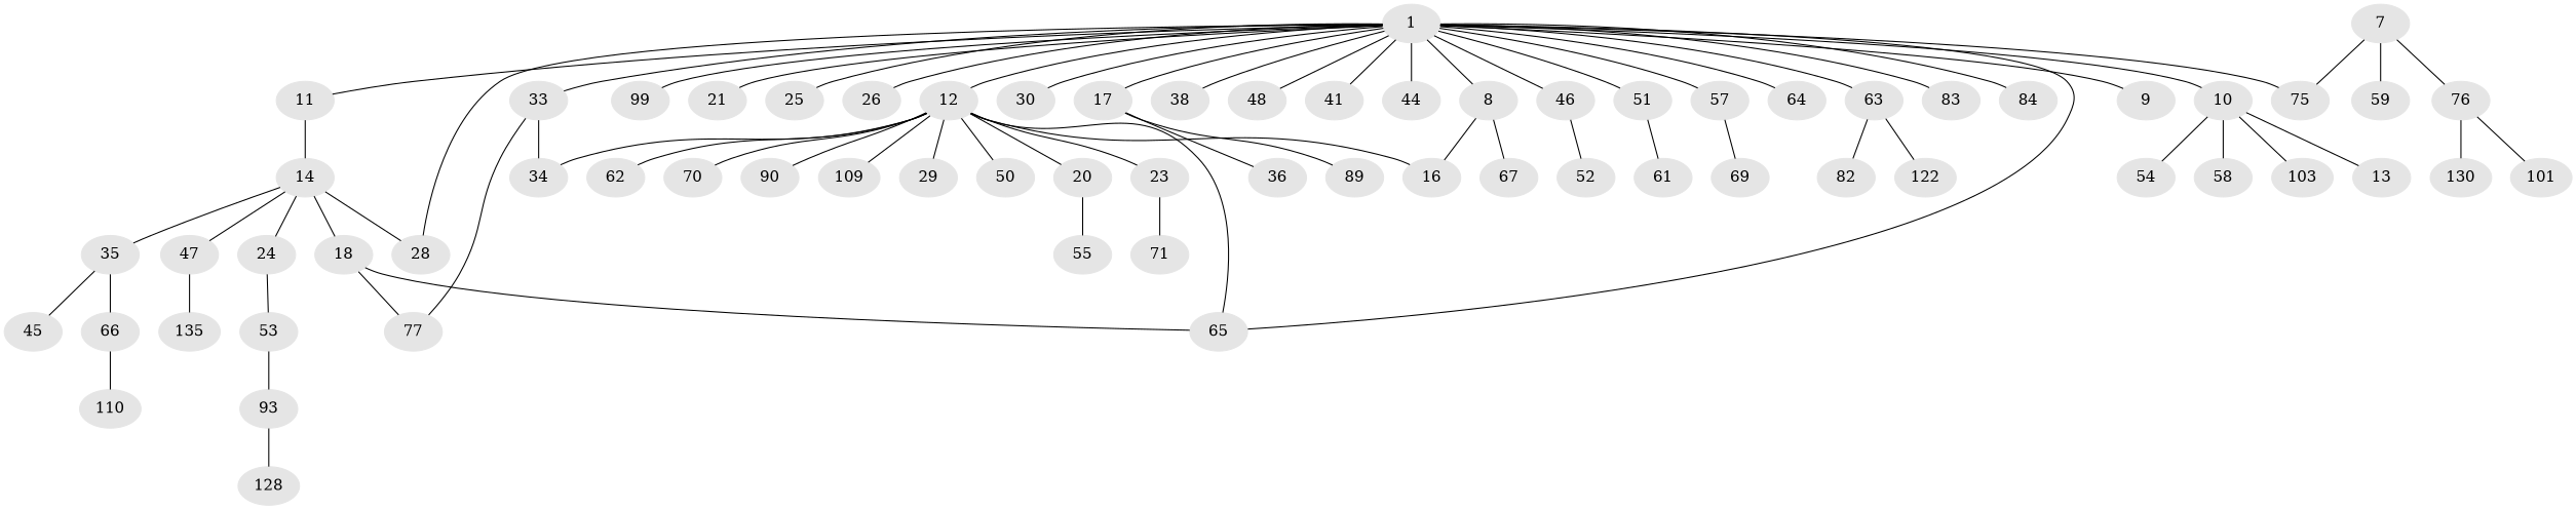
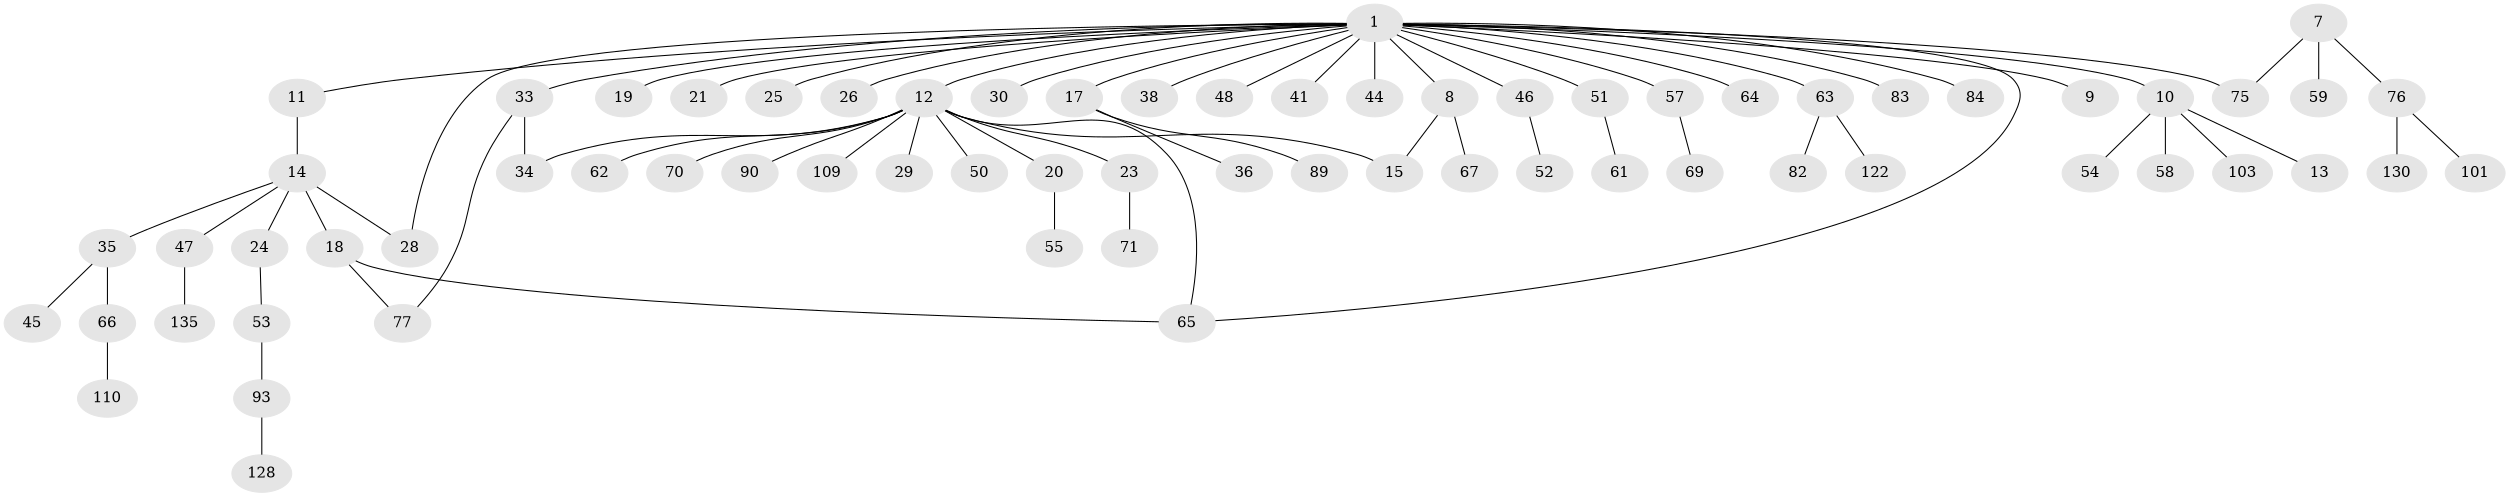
  graph {
    node [color=gray90 style=filled]
    1 [super="+2+3"]
    8
    9 [super="+134"]
    10
    11
    12 [super="+49"]
    17 [super="+72+85+121+22"]
-   19 [label=99]
+   19
    21 [super="+118+31"]
    25 [super="+32"]
    26 [super="+42"]
    28 [super="+111"]
    30
    33 [super="+73+117+48"]
    38
    n16 [label=48]
    41
    44
    46 [super="+87"]
    51 [super="+80"]
    57
    63
    64
    65 [super="+120+108+74"]
    83
    84
    75
    7 [super="+133+95+137"]
    59
    76
-   16 [super="+60+104"]
+   16 [super="+60+104" label=15]
    67
    13
    54
    58
    103
    14 [super="+15+99+100+125"]
    20 [super="+97"]
    23
    29
    34 [super="+113"]
    50
    62 [super="+123"]
    70
    90
    109
    36 [super="+107"]
    89
    77
    52
    61
    69 [super="+106"]
    82
    122
    101 [super="+132"]
    130
    18 [super="+37"]
    24 [super="+114+136"]
    35 [super="+39"]
    47
    55
    71
    53 [super="+68"]
    93 [super="+98+126+105"]
    45 [super="+115"]
    66
    135
    110
    128
    1 -- 8
    1 -- 9
    1 -- 10
    1 -- 11
    1 -- 12
    1 -- 17 [weight=2]
    1 -- 19
    1 -- 21
    1 -- 25
    1 -- 26
    1 -- 28
    1 -- 30
    1 -- 33
    1 -- 38
    1 -- n16
    1 -- 41
    1 -- 44 [weight=2]
    1 -- 46
    1 -- 51
    1 -- 57
    1 -- 63
    1 -- 64
    1 -- 65
    1 -- 83
    1 -- 84
    1 -- 75 [weight=2]
    8 -- 16
    8 -- 67
    10 -- 13
    10 -- 54
    10 -- 58
    10 -- 103
    11 -- 14 [weight=2]
    12 -- 65
    12 -- 16
    12 -- 20
    12 -- 23
    12 -- 29
    12 -- 34
    12 -- 50
    12 -- 62
    12 -- 70
    12 -- 90
    12 -- 109
    17 -- 36
    17 -- 89
    33 -- 34
    33 -- 77
    46 -- 52
    51 -- 61
    57 -- 69
    63 -- 82
    63 -- 122
    7 -- 75
    7 -- 59
    7 -- 76
    76 -- 101
    76 -- 130
    14 -- 28
    14 -- 18
    14 -- 24
    14 -- 35
    14 -- 47
    20 -- 55
    23 -- 71
    18 -- 65
    18 -- 77
    24 -- 53
    35 -- 45
    35 -- 66
    47 -- 135
    53 -- 93
    93 -- 128
    66 -- 110
  }
